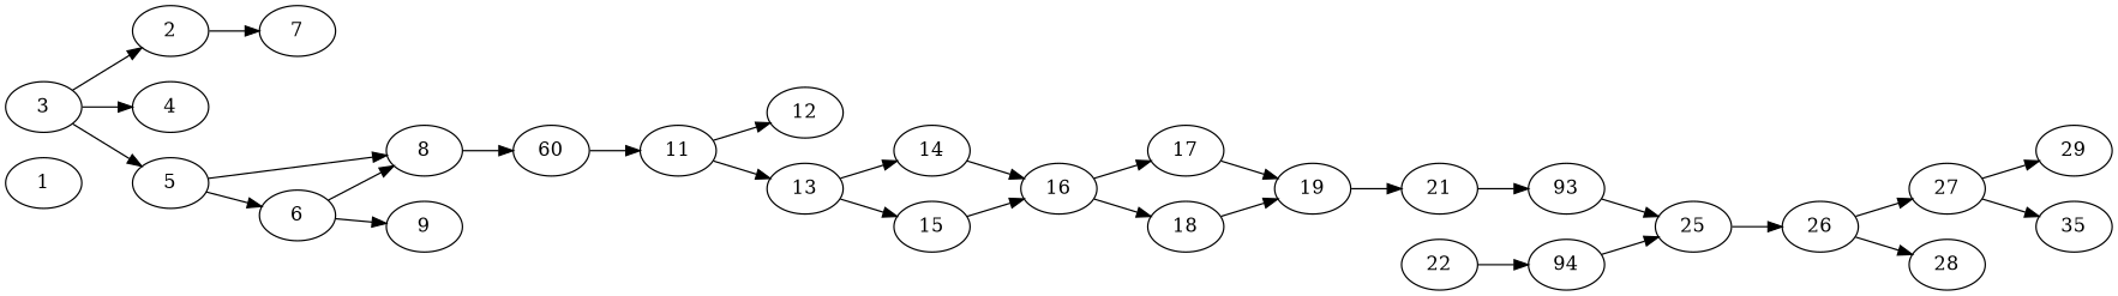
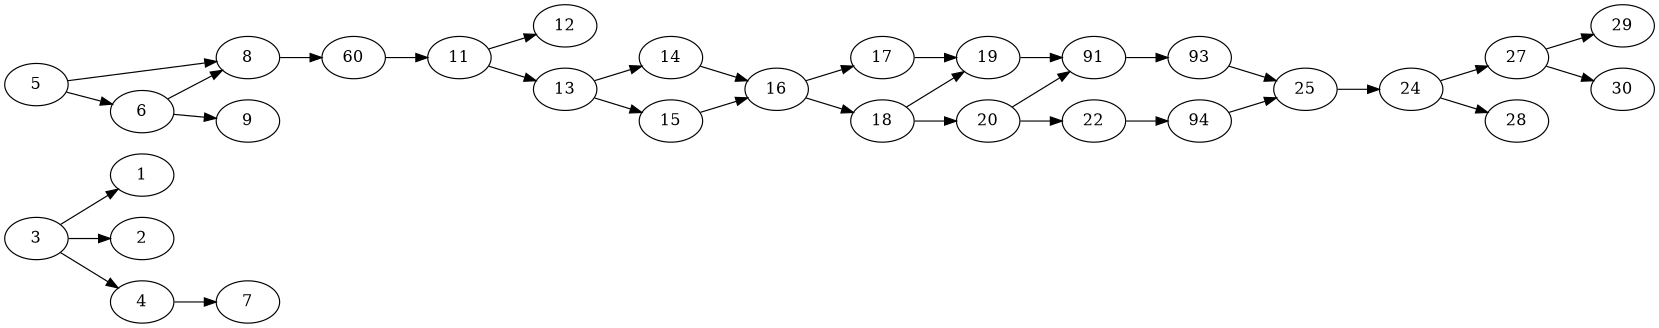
  digraph {
    fontname="DejaVu Serif"
    rankdir=LR
    node [alpha=0.13 fontname="DejaVu Serif"]
    edge [fontname="DejaVu Serif"]
    1 [alpha=0.15 expect_size=48431104]
    2 [alpha=0.03 expect_size=6327296]
    3 [alpha=0.15 expect_size=14946304]
    4 [expect_size=32008192]
    5 [alpha=0.19 expect_size=45014016]
    7 [alpha=0.11 expect_size=35504128]
    6 [alpha=0.17 expect_size=32828416]
    8 [alpha=0.01 expect_size=31025152]
    9 [alpha=0.18 expect_size=27355136]
    n10 [alpha=0.16 expect_size=36788224 label=60]
    11 [alpha=0.08 expect_size=34134016]
    12 [alpha=0.17 expect_size=21465088]
    13 [alpha=0.08 expect_size=28254208]
    14 [alpha=0.05 expect_size=17225728]
    15 [alpha=0.00 expect_size=48364544]
    16 [expect_size=46329856]
    17 [alpha=0.10 expect_size=38087680]
    18 [alpha=0.14 expect_size=15900672]
    19 [expect_size=19025920]
-   21 [alpha=0.12 expect_size=6200320]
+   20 [expect_size=15069184]
+   21 [alpha=0.12 expect_size=6200320 label=91]
    22 [alpha=0.12 expect_size=24094720]
    n23 [alpha=0.15 expect_size=17335296 label=93]
    n24 [alpha=0.10 expect_size=35152896 label=94]
    25 [alpha=0.02 expect_size=47442944]
-   26 [alpha=0.05 expect_size=48272384]
+   26 [alpha=0.05 expect_size=48272384 label=24]
    27 [alpha=0.01 expect_size=31158272]
    28 [alpha=0.08 expect_size=6790144]
    29 [alpha=0.05 expect_size=40328192]
-   30 [alpha=0.14 expect_size=23595008 label=35]
+   30 [alpha=0.14 expect_size=23595008]
    3 -> 2
    3 -> 4
-   3 -> 5
-   2 -> 7
+   3 -> 1
+   4 -> 7
    5 -> 6
    5 -> 8
    6 -> 8
    6 -> 9
    8 -> n10
    n10 -> 11
    11 -> 12
    11 -> 13
    13 -> 14
    13 -> 15
    14 -> 16
    15 -> 16
    16 -> 17
    16 -> 18
    17 -> 19
    18 -> 19
+   18 -> 20
    19 -> 21
+   20 -> 21
+   20 -> 22
    21 -> n23
    22 -> n24
    n23 -> 25
    n24 -> 25
    25 -> 26
    26 -> 27
    26 -> 28
    27 -> 29
    27 -> 30
  }
